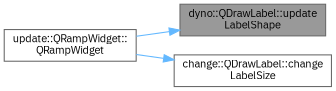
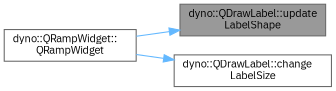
  digraph {
    fontname="IBM Plex Sans"
    rankdir=RL
    node [color=grey40 fillcolor=white fontname="IBM Plex Sans" fontsize=10 shape=box style=filled]
    edge [color=steelblue1 dir=back fontname="IBM Plex Sans" fontsize=10 labelfontname=Helvetica labelfontsize=10 style=solid]
    n1 [color=gray40 fillcolor=grey60 fontcolor=black height=0.2 label="dyno::QDrawLabel::update\lLabelShape" width=0.4]
-   n2 [height=0.2 label="update::QRampWidget::\lQRampWidget" width=0.4]
-   n3 [height=0.2 label="change::QDrawLabel::change\lLabelSize" width=0.4]
+   n2 [height=0.2 label="dyno::QRampWidget::\lQRampWidget" width=0.4]
+   n3 [height=0.2 label="dyno::QDrawLabel::change\lLabelSize" width=0.4]
    n1 -> n2
    n3 -> n2
  }
